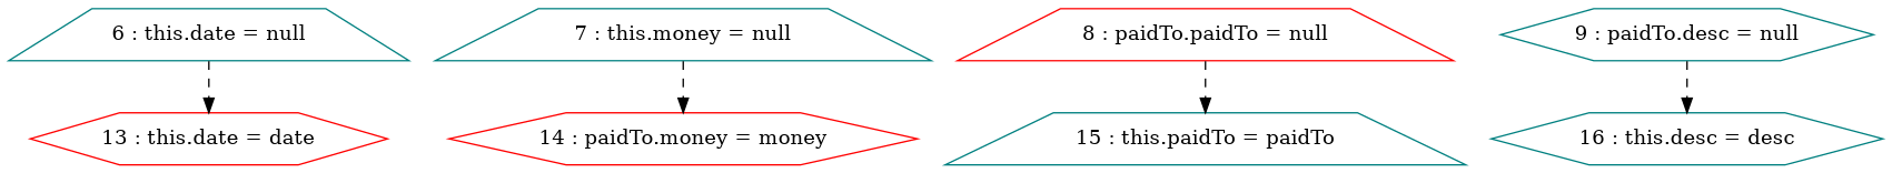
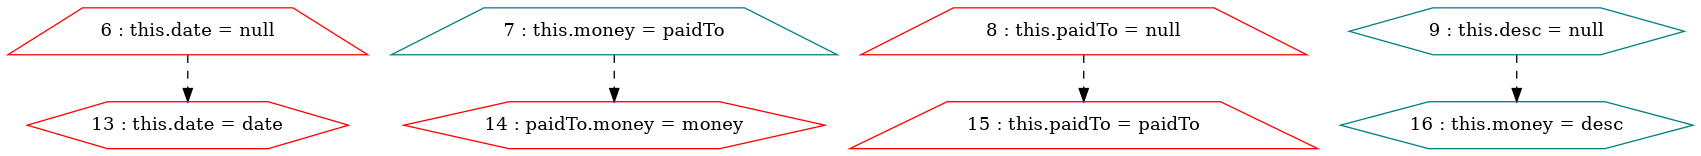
  digraph {
    node [color=red shape=trapezium]
    edge [style=dashed]
-   "6 : this.date = null" [color=teal]
+   "6 : this.date = null"
    "13 : this.date = date" [shape=hexagon]
    n3 [label="14 : paidTo.money = money" shape=hexagon]
-   "7 : this.money = null" [color=teal]
-   "8 : this.paidTo = null" [label="8 : paidTo.paidTo = null"]
-   "15 : this.paidTo = paidTo" [color=teal]
-   "9 : this.desc = null" [color=teal shape=hexagon label="9 : paidTo.desc = null"]
-   "16 : this.desc = desc" [color=teal shape=hexagon]
+   "7 : this.money = null" [color=teal label="7 : this.money = paidTo"]
+   "8 : this.paidTo = null"
+   "15 : this.paidTo = paidTo"
+   "9 : this.desc = null" [color=teal shape=hexagon]
+   "16 : this.desc = desc" [color=teal shape=hexagon label="16 : this.money = desc"]
    "6 : this.date = null" -> "13 : this.date = date"
    "7 : this.money = null" -> n3
    "8 : this.paidTo = null" -> "15 : this.paidTo = paidTo"
    "9 : this.desc = null" -> "16 : this.desc = desc"
  }
